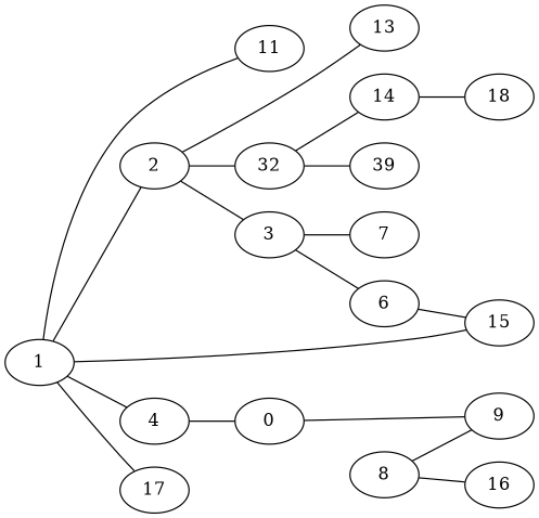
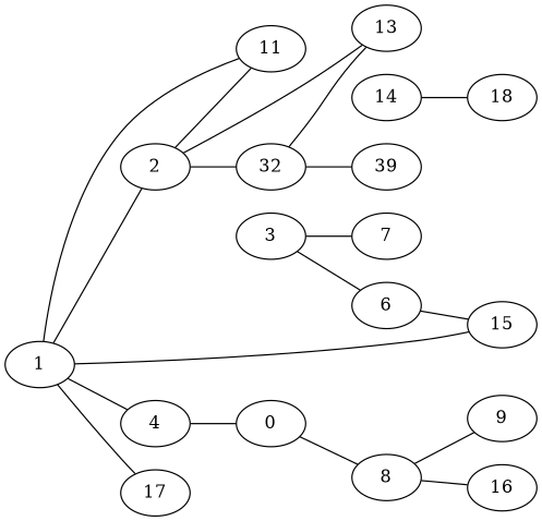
  graph {
    rankdir=LR
    1
    2
    4
    11
    15
    17
    3
    n8 [label=32]
    13
    n10 [label=0]
    6
    7
    14
    n14 [label=39]
    8
    18
    9
    16
    1 -- 2
    1 -- 4
    1 -- 11
    1 -- 15
    1 -- 17
-   2 -- 3
+   2 -- 11
    2 -- n8
    2 -- 13
    4 -- n10
    3 -- 6
    3 -- 7
-   n8 -- 14
+   n8 -- 13
    n8 -- n14
-   n10 -- 9
+   n10 -- 8
    6 -- 15
    14 -- 18
    8 -- 9
    8 -- 16
  }
